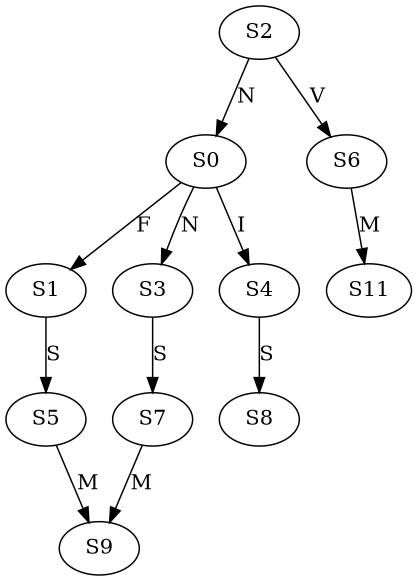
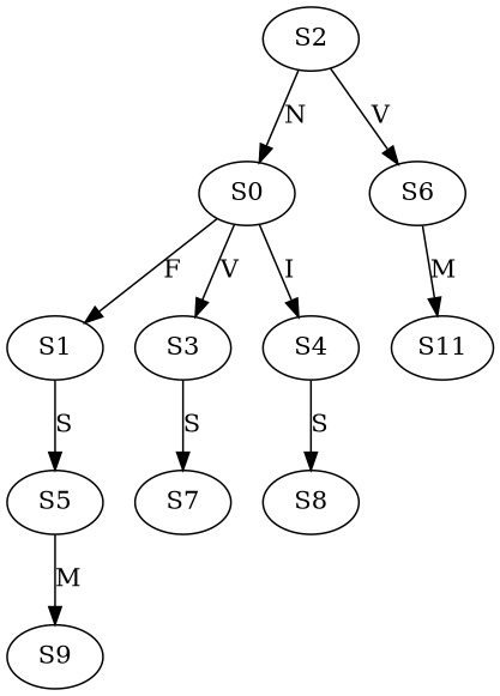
  strict digraph {
    S0
    S1
    S3
    S4
    S5
    S2
    S6
    S7
    S8
    S9
    n11 [label=S11]
    S0 -> S1 [label=F]
-   S0 -> S3 [label=N]
+   S0 -> S3 [label=V]
    S0 -> S4 [label=I]
    S1 -> S5 [label=S]
    S3 -> S7 [label=S]
    S4 -> S8 [label=S]
    S5 -> S9 [label=M]
    S2 -> S0 [label=N]
    S2 -> S6 [label=V]
    S6 -> n11 [label=M]
-   S7 -> S9 [label=M]
  }
